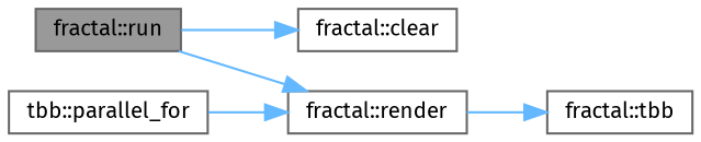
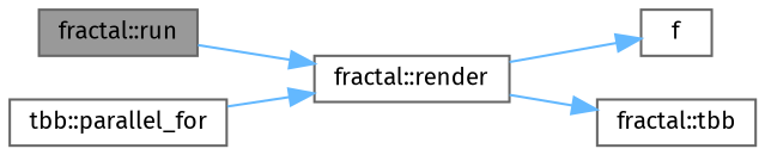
  digraph {
    fontname="Fira Sans"
    rankdir=LR
    node [color=grey40 fillcolor=white fontname="Fira Sans" fontsize=10 shape=box style=filled]
    edge [color=steelblue1 fontname="Fira Sans" fontsize=10 labelfontname=Helvetica labelfontsize=10 style=solid]
    n1 [color=gray40 fillcolor=grey60 fontcolor=black height=0.2 label="fractal::run" width=0.4]
-   n2 [height=0.2 label="fractal::clear" width=0.4]
    n3 [height=0.2 label="fractal::render" width=0.4]
+   n4 [height=0.2 label=f width=0.4]
    n5 [height=0.2 label="fractal::tbb" width=0.4]
    n6 [height=0.2 label="tbb::parallel_for" width=0.4]
-   n1 -> n2
    n1 -> n3
+   n3 -> n4
    n3 -> n5
    n6 -> n3
  }
